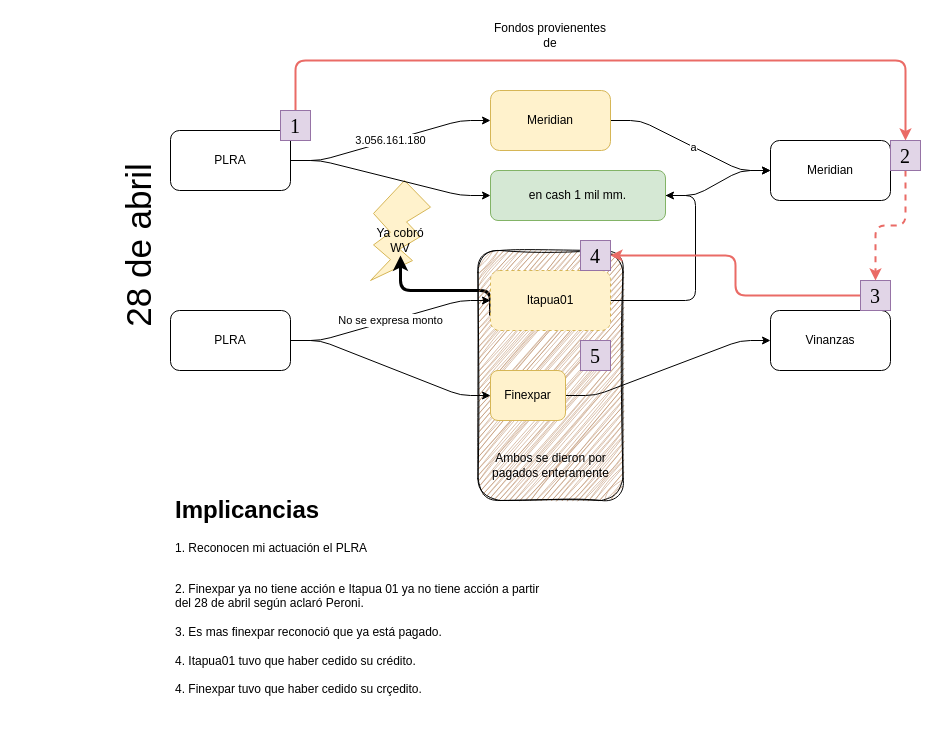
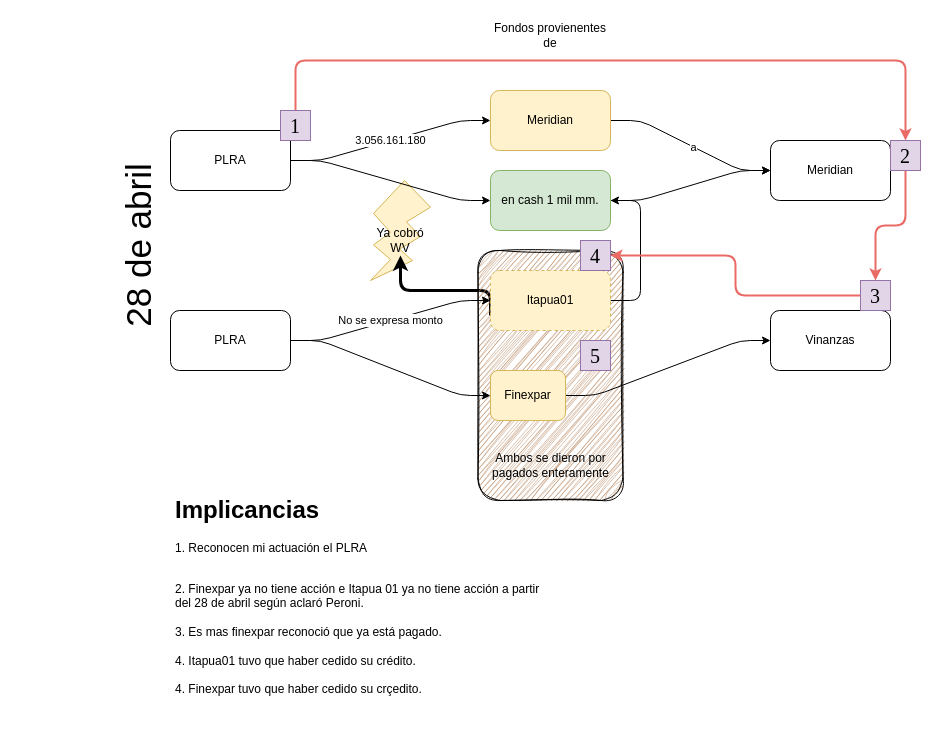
  <mxCell id="0" />
  <mxCell id="1" parent="0" />
  <mxCell id="2" value="" style="verticalLabelPosition=bottom;verticalAlign=top;html=1;shape=mxgraph.basic.flash;fillColor=#fff2cc;strokeColor=#d6b656;" vertex="1" parent="1"><mxGeometry x="370" y="180" width="60" height="100" as="geometry" /></mxCell>
  <mxCell id="3" style="edgeStyle=orthogonalEdgeStyle;rounded=1;orthogonalLoop=1;jettySize=auto;html=1;exitX=0;exitY=0.75;exitDx=0;exitDy=0;strokeWidth=3;" edge="1" parent="1" source="15" target="34"><mxGeometry relative="1" as="geometry"><mxPoint x="400" y="240" as="targetPoint" /><Array as="points"><mxPoint x="490" y="290" /><mxPoint x="400" y="290" /></Array></mxGeometry></mxCell>
  <mxCell id="4" value="" style="rounded=1;whiteSpace=wrap;html=1;gradientColor=none;sketch=1;curveFitting=1;jiggle=2;fillColor=#b5835a;" vertex="1" parent="1"><mxGeometry x="477.5" y="250" width="145" height="250" as="geometry" /></mxCell>
  <mxCell id="5" value="&lt;div&gt;3.056.161.180&lt;/div&gt;" style="edgeStyle=entityRelationEdgeStyle;rounded=1;orthogonalLoop=1;jettySize=auto;html=1;strokeColor=default;" parent="1" source="7" target="10" edge="1"><mxGeometry relative="1" as="geometry" /></mxCell>
  <mxCell id="6" style="edgeStyle=entityRelationEdgeStyle;rounded=1;orthogonalLoop=1;jettySize=auto;html=1;exitX=1;exitY=0.5;exitDx=0;exitDy=0;entryX=0;entryY=0.5;entryDx=0;entryDy=0;strokeColor=default;" parent="1" source="7" target="19" edge="1"><mxGeometry relative="1" as="geometry" /></mxCell>
  <mxCell id="7" value="PLRA" style="rounded=1;whiteSpace=wrap;html=1;" parent="1" vertex="1"><mxGeometry x="170" y="130" width="120" height="60" as="geometry" /></mxCell>
  <mxCell id="8" value="" style="edgeStyle=entityRelationEdgeStyle;rounded=1;orthogonalLoop=1;jettySize=auto;html=1;strokeColor=default;" parent="1" source="10" target="16" edge="1"><mxGeometry relative="1" as="geometry" /></mxCell>
  <mxCell id="9" value="a" style="edgeLabel;html=1;align=center;verticalAlign=middle;resizable=0;points=[];" parent="8" vertex="1" connectable="0"><mxGeometry x="0.037" relative="1" as="geometry"><mxPoint as="offset" /></mxGeometry></mxCell>
  <mxCell id="10" value="Meridian" style="rounded=1;whiteSpace=wrap;html=1;fillColor=#fff2cc;strokeColor=#d6b656;" parent="1" vertex="1"><mxGeometry x="490" y="90" width="120" height="60" as="geometry" /></mxCell>
  <mxCell id="11" value="No se expresa monto" style="edgeStyle=entityRelationEdgeStyle;rounded=1;orthogonalLoop=1;jettySize=auto;html=1;strokeColor=default;" parent="1" source="13" target="15" edge="1"><mxGeometry relative="1" as="geometry" /></mxCell>
  <mxCell id="12" style="edgeStyle=entityRelationEdgeStyle;rounded=1;orthogonalLoop=1;jettySize=auto;html=1;exitX=1;exitY=0.5;exitDx=0;exitDy=0;entryX=0;entryY=0.5;entryDx=0;entryDy=0;strokeColor=default;" parent="1" source="13" target="22" edge="1"><mxGeometry relative="1" as="geometry" /></mxCell>
  <mxCell id="13" value="PLRA" style="rounded=1;whiteSpace=wrap;html=1;" parent="1" vertex="1"><mxGeometry x="170" y="310" width="120" height="60" as="geometry" /></mxCell>
  <mxCell id="14" value="" style="edgeStyle=entityRelationEdgeStyle;rounded=1;orthogonalLoop=1;jettySize=auto;html=1;strokeColor=default;" parent="1" source="15" target="19" edge="1"><mxGeometry relative="1" as="geometry" /></mxCell>
  <mxCell id="15" value="Itapua01" style="rounded=1;whiteSpace=wrap;html=1;fillColor=#fff2cc;strokeColor=#d6b656;dashed=1;" parent="1" vertex="1"><mxGeometry x="490" y="270" width="120" height="60" as="geometry" /></mxCell>
  <mxCell id="16" value="Meridian" style="rounded=1;whiteSpace=wrap;html=1;" parent="1" vertex="1"><mxGeometry x="770" y="140" width="120" height="60" as="geometry" /></mxCell>
  <mxCell id="17" value="Fondos provienentes de" style="text;html=1;strokeColor=none;fillColor=none;align=center;verticalAlign=middle;whiteSpace=wrap;rounded=0;" parent="1" vertex="1"><mxGeometry x="485" y="20" width="130" height="30" as="geometry" /></mxCell>
  <mxCell id="18" style="edgeStyle=entityRelationEdgeStyle;rounded=1;orthogonalLoop=1;jettySize=auto;html=1;exitX=1;exitY=0.5;exitDx=0;exitDy=0;entryX=0;entryY=0.5;entryDx=0;entryDy=0;strokeColor=default;" parent="1" source="19" target="16" edge="1"><mxGeometry relative="1" as="geometry" /></mxCell>
- <mxCell id="19" value="en cash 1 mil mm." style="rounded=1;whiteSpace=wrap;html=1;fillColor=#d5e8d4;strokeColor=#82b366;" parent="1" vertex="1"><mxGeometry x="490" y="170" width="175" height="50" as="geometry" /></mxCell>
+ <mxCell id="19" value="en cash 1 mil mm." style="rounded=1;whiteSpace=wrap;html=1;fillColor=#d5e8d4;strokeColor=#82b366;" parent="1" vertex="1"><mxGeometry x="490" y="170" width="120" height="60" as="geometry" /></mxCell>
  <mxCell id="20" value="Vinanzas" style="rounded=1;whiteSpace=wrap;html=1;" parent="1" vertex="1"><mxGeometry x="770" y="310" width="120" height="60" as="geometry" /></mxCell>
  <mxCell id="21" style="edgeStyle=entityRelationEdgeStyle;rounded=1;orthogonalLoop=1;jettySize=auto;html=1;exitX=1;exitY=0.5;exitDx=0;exitDy=0;entryX=0;entryY=0.5;entryDx=0;entryDy=0;strokeColor=default;" parent="1" source="22" target="20" edge="1"><mxGeometry relative="1" as="geometry" /></mxCell>
  <mxCell id="22" value="Finexpar" style="rounded=1;whiteSpace=wrap;html=1;fillColor=#fff2cc;strokeColor=#d6b656;" parent="1" vertex="1"><mxGeometry x="490" y="370" width="75" height="50" as="geometry" /></mxCell>
  <mxCell id="23" value="&lt;h1&gt;Implicancias&lt;/h1&gt;&lt;p&gt;1. Reconocen mi actuación el PLRA&lt;br&gt;&lt;/p&gt;&lt;div&gt;&lt;br&gt;&lt;/div&gt;&lt;div&gt;2. Finexpar ya no tiene acción e Itapua 01 ya no tiene acción a partir del 28 de abril según aclaró Peroni.&lt;/div&gt;&lt;div&gt;&lt;br&gt;&lt;/div&gt;&lt;div&gt;3. Es mas finexpar reconoció que ya está pagado.&lt;br&gt;&lt;/div&gt;&lt;div&gt;&lt;br&gt;&lt;/div&gt;&lt;div&gt;4. Itapua01 tuvo que haber cedido su crédito.&lt;/div&gt;&lt;div&gt;&lt;br&gt;&lt;/div&gt;&lt;div&gt;4. Finexpar tuvo que haber cedido su crçedito.&lt;br&gt;&lt;/div&gt;" style="text;html=1;strokeColor=none;fillColor=none;spacing=5;spacingTop=-20;whiteSpace=wrap;overflow=hidden;rounded=0;" parent="1" vertex="1"><mxGeometry x="170" y="490" width="380" height="220" as="geometry" /></mxCell>
  <mxCell id="24" value="" style="edgeStyle=orthogonalEdgeStyle;rounded=1;orthogonalLoop=1;jettySize=auto;html=1;exitX=0.5;exitY=0;exitDx=0;exitDy=0;entryX=0.5;entryY=0;entryDx=0;entryDy=0;strokeColor=#EA6B66;strokeWidth=2;" edge="1" parent="1" source="25" target="31"><mxGeometry relative="1" as="geometry"><mxPoint x="325" y="75" as="sourcePoint" /><mxPoint x="790" y="70" as="targetPoint" /><Array as="points"><mxPoint x="295" y="60" /><mxPoint x="905" y="60" /></Array></mxGeometry></mxCell>
  <mxCell id="25" value="1" style="text;html=1;strokeColor=#9673a6;fillColor=#e1d5e7;align=center;verticalAlign=middle;whiteSpace=wrap;rounded=0;fontFamily=Lucida Console;fontSize=20;" parent="1" vertex="1"><mxGeometry x="280" y="110" width="30" height="30" as="geometry" /></mxCell>
  <mxCell id="26" style="edgeStyle=orthogonalEdgeStyle;rounded=1;orthogonalLoop=1;jettySize=auto;html=1;exitX=0;exitY=0.5;exitDx=0;exitDy=0;entryX=1;entryY=0.5;entryDx=0;entryDy=0;strokeColor=#EA6B66;strokeWidth=2;" edge="1" parent="1" source="27" target="28"><mxGeometry relative="1" as="geometry" /></mxCell>
  <mxCell id="27" value="3" style="text;html=1;strokeColor=#9673a6;fillColor=#e1d5e7;align=center;verticalAlign=middle;whiteSpace=wrap;rounded=0;fontFamily=Lucida Console;fontSize=20;" parent="1" vertex="1"><mxGeometry x="860" y="280" width="30" height="30" as="geometry" /></mxCell>
  <mxCell id="28" value="4" style="text;html=1;strokeColor=#9673a6;fillColor=#e1d5e7;align=center;verticalAlign=middle;whiteSpace=wrap;rounded=0;fontFamily=Lucida Console;fontSize=20;" parent="1" vertex="1"><mxGeometry x="580" y="240" width="30" height="30" as="geometry" /></mxCell>
  <mxCell id="29" value="5" style="text;html=1;strokeColor=#9673a6;fillColor=#e1d5e7;align=center;verticalAlign=middle;whiteSpace=wrap;rounded=0;fontFamily=Lucida Console;fontSize=20;" parent="1" vertex="1"><mxGeometry x="580" y="340" width="30" height="30" as="geometry" /></mxCell>
- <mxCell id="30" style="edgeStyle=orthogonalEdgeStyle;rounded=1;orthogonalLoop=1;jettySize=auto;html=1;exitX=0.5;exitY=1;exitDx=0;exitDy=0;entryX=0.5;entryY=0;entryDx=0;entryDy=0;strokeColor=#EA6B66;strokeWidth=2;dashed=1;" edge="1" parent="1" source="31" target="27"><mxGeometry relative="1" as="geometry" /></mxCell>
+ <mxCell id="30" style="edgeStyle=orthogonalEdgeStyle;rounded=1;orthogonalLoop=1;jettySize=auto;html=1;exitX=0.5;exitY=1;exitDx=0;exitDy=0;entryX=0.5;entryY=0;entryDx=0;entryDy=0;strokeColor=#EA6B66;strokeWidth=2;" edge="1" parent="1" source="31" target="27"><mxGeometry relative="1" as="geometry" /></mxCell>
  <mxCell id="31" value="2" style="text;html=1;strokeColor=#9673a6;fillColor=#e1d5e7;align=center;verticalAlign=middle;whiteSpace=wrap;rounded=0;fontFamily=Lucida Console;fontSize=20;" vertex="1" parent="1"><mxGeometry x="890" y="140" width="30" height="30" as="geometry" /></mxCell>
  <mxCell id="32" value="28 de abril" style="text;html=1;strokeColor=none;fillColor=none;align=center;verticalAlign=middle;whiteSpace=wrap;rounded=0;strokeWidth=0;fontSize=35;rotation=-90;" vertex="1" parent="1"><mxGeometry x="20" y="230" width="235" height="30" as="geometry" /></mxCell>
  <mxCell id="33" value="Ambos se dieron por pagados enteramente" style="text;html=1;strokeColor=none;fillColor=none;align=center;verticalAlign=middle;whiteSpace=wrap;rounded=0;" vertex="1" parent="1"><mxGeometry x="477.5" y="450" width="145" height="30" as="geometry" /></mxCell>
  <mxCell id="34" value="Ya cobró WV" style="text;html=1;strokeColor=none;fillColor=none;align=center;verticalAlign=middle;whiteSpace=wrap;rounded=0;" vertex="1" parent="1"><mxGeometry x="370" y="225" width="60" height="30" as="geometry" /></mxCell>
